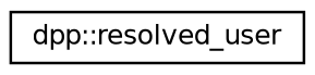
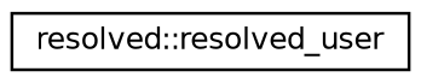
  digraph {
    rankdir=LR
-   n1 [color=black fillcolor=white fontname=Helvetica fontsize=10 height=0.2 label="dpp::resolved_user" shape=record style=filled width=0.4]
+   n1 [color=black fillcolor=white fontname=Helvetica fontsize=10 height=0.2 label="resolved::resolved_user" shape=record style=filled width=0.4]
  }
